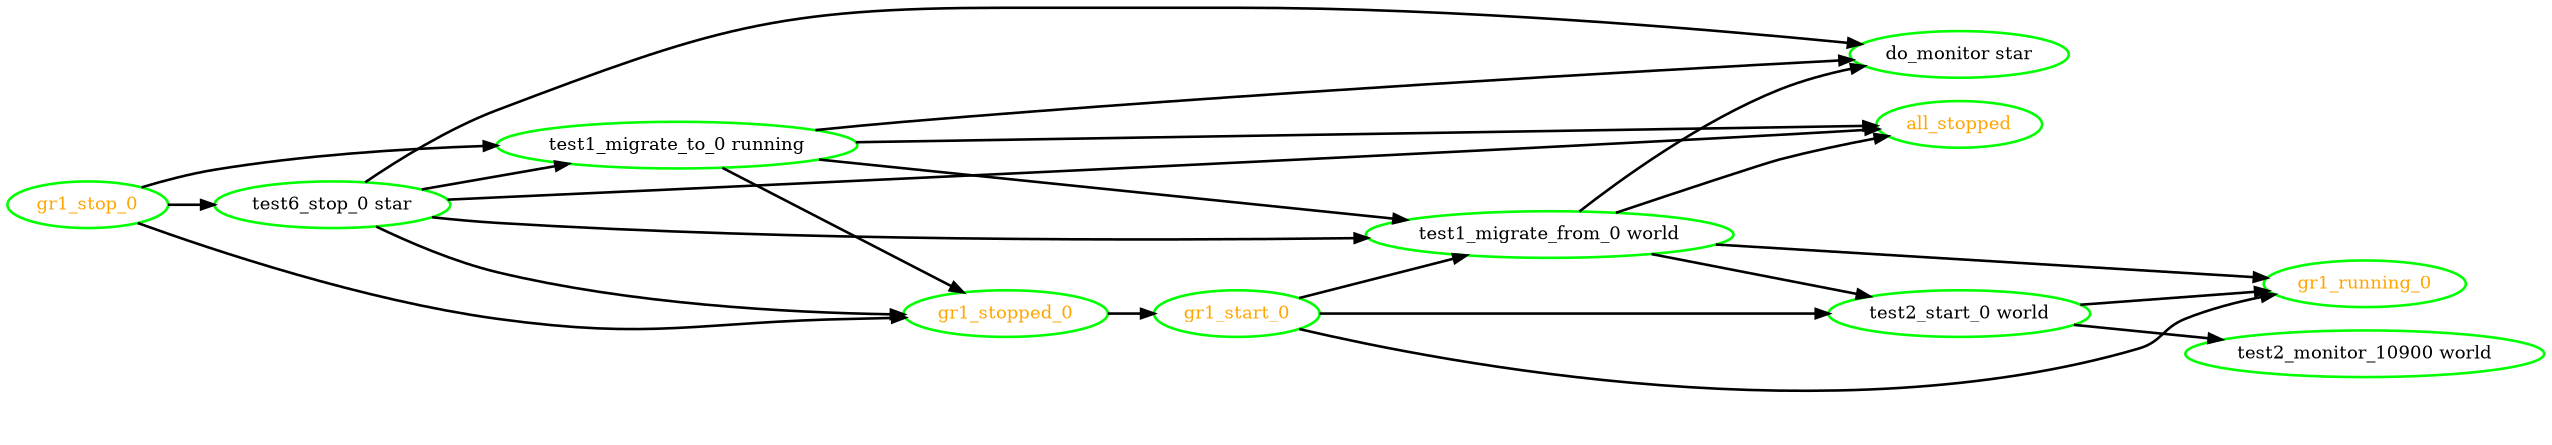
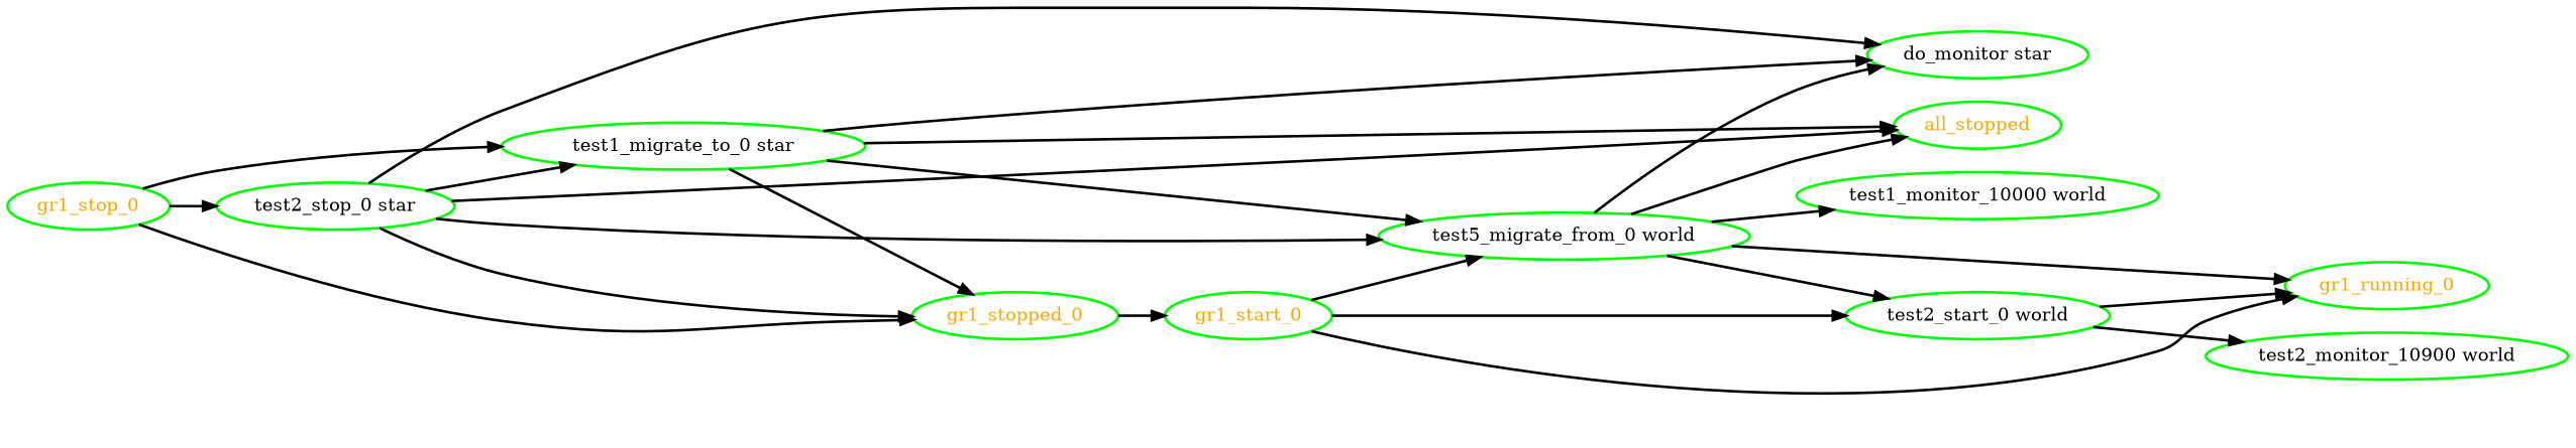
  digraph {
    rankdir=LR
    node [color=green fontcolor=black style=bold]
    edge [style=bold]
    all_stopped [fontcolor=orange]
    n2 [label="do_monitor star"]
    gr1_running_0 [fontcolor=orange]
    gr1_start_0 [fontcolor=orange]
-   "test1_migrate_from_0 world"
+   "test1_migrate_from_0 world" [label="test5_migrate_from_0 world"]
    "test2_start_0 world"
+   "test1_monitor_10000 world"
    n8 [label="test2_monitor_10900 world"]
    gr1_stop_0 [fontcolor=orange]
    gr1_stopped_0 [fontcolor=orange]
-   "test1_migrate_to_0 star" [label="test1_migrate_to_0 running"]
-   "test2_stop_0 star" [label="test6_stop_0 star"]
+   "test1_migrate_to_0 star"
+   "test2_stop_0 star"
    gr1_start_0 -> gr1_running_0
    gr1_start_0 -> "test1_migrate_from_0 world"
    gr1_start_0 -> "test2_start_0 world"
    "test1_migrate_from_0 world" -> all_stopped
    "test1_migrate_from_0 world" -> n2
    "test1_migrate_from_0 world" -> gr1_running_0
    "test1_migrate_from_0 world" -> "test2_start_0 world"
+   "test1_migrate_from_0 world" -> "test1_monitor_10000 world"
    "test2_start_0 world" -> gr1_running_0
    "test2_start_0 world" -> n8
    gr1_stop_0 -> gr1_stopped_0
    gr1_stop_0 -> "test1_migrate_to_0 star"
    gr1_stop_0 -> "test2_stop_0 star"
    gr1_stopped_0 -> gr1_start_0
    "test1_migrate_to_0 star" -> all_stopped
    "test1_migrate_to_0 star" -> n2
    "test1_migrate_to_0 star" -> "test1_migrate_from_0 world"
    "test1_migrate_to_0 star" -> gr1_stopped_0
    "test2_stop_0 star" -> all_stopped
    "test2_stop_0 star" -> n2
    "test2_stop_0 star" -> "test1_migrate_from_0 world"
    "test2_stop_0 star" -> gr1_stopped_0
    "test2_stop_0 star" -> "test1_migrate_to_0 star"
  }
